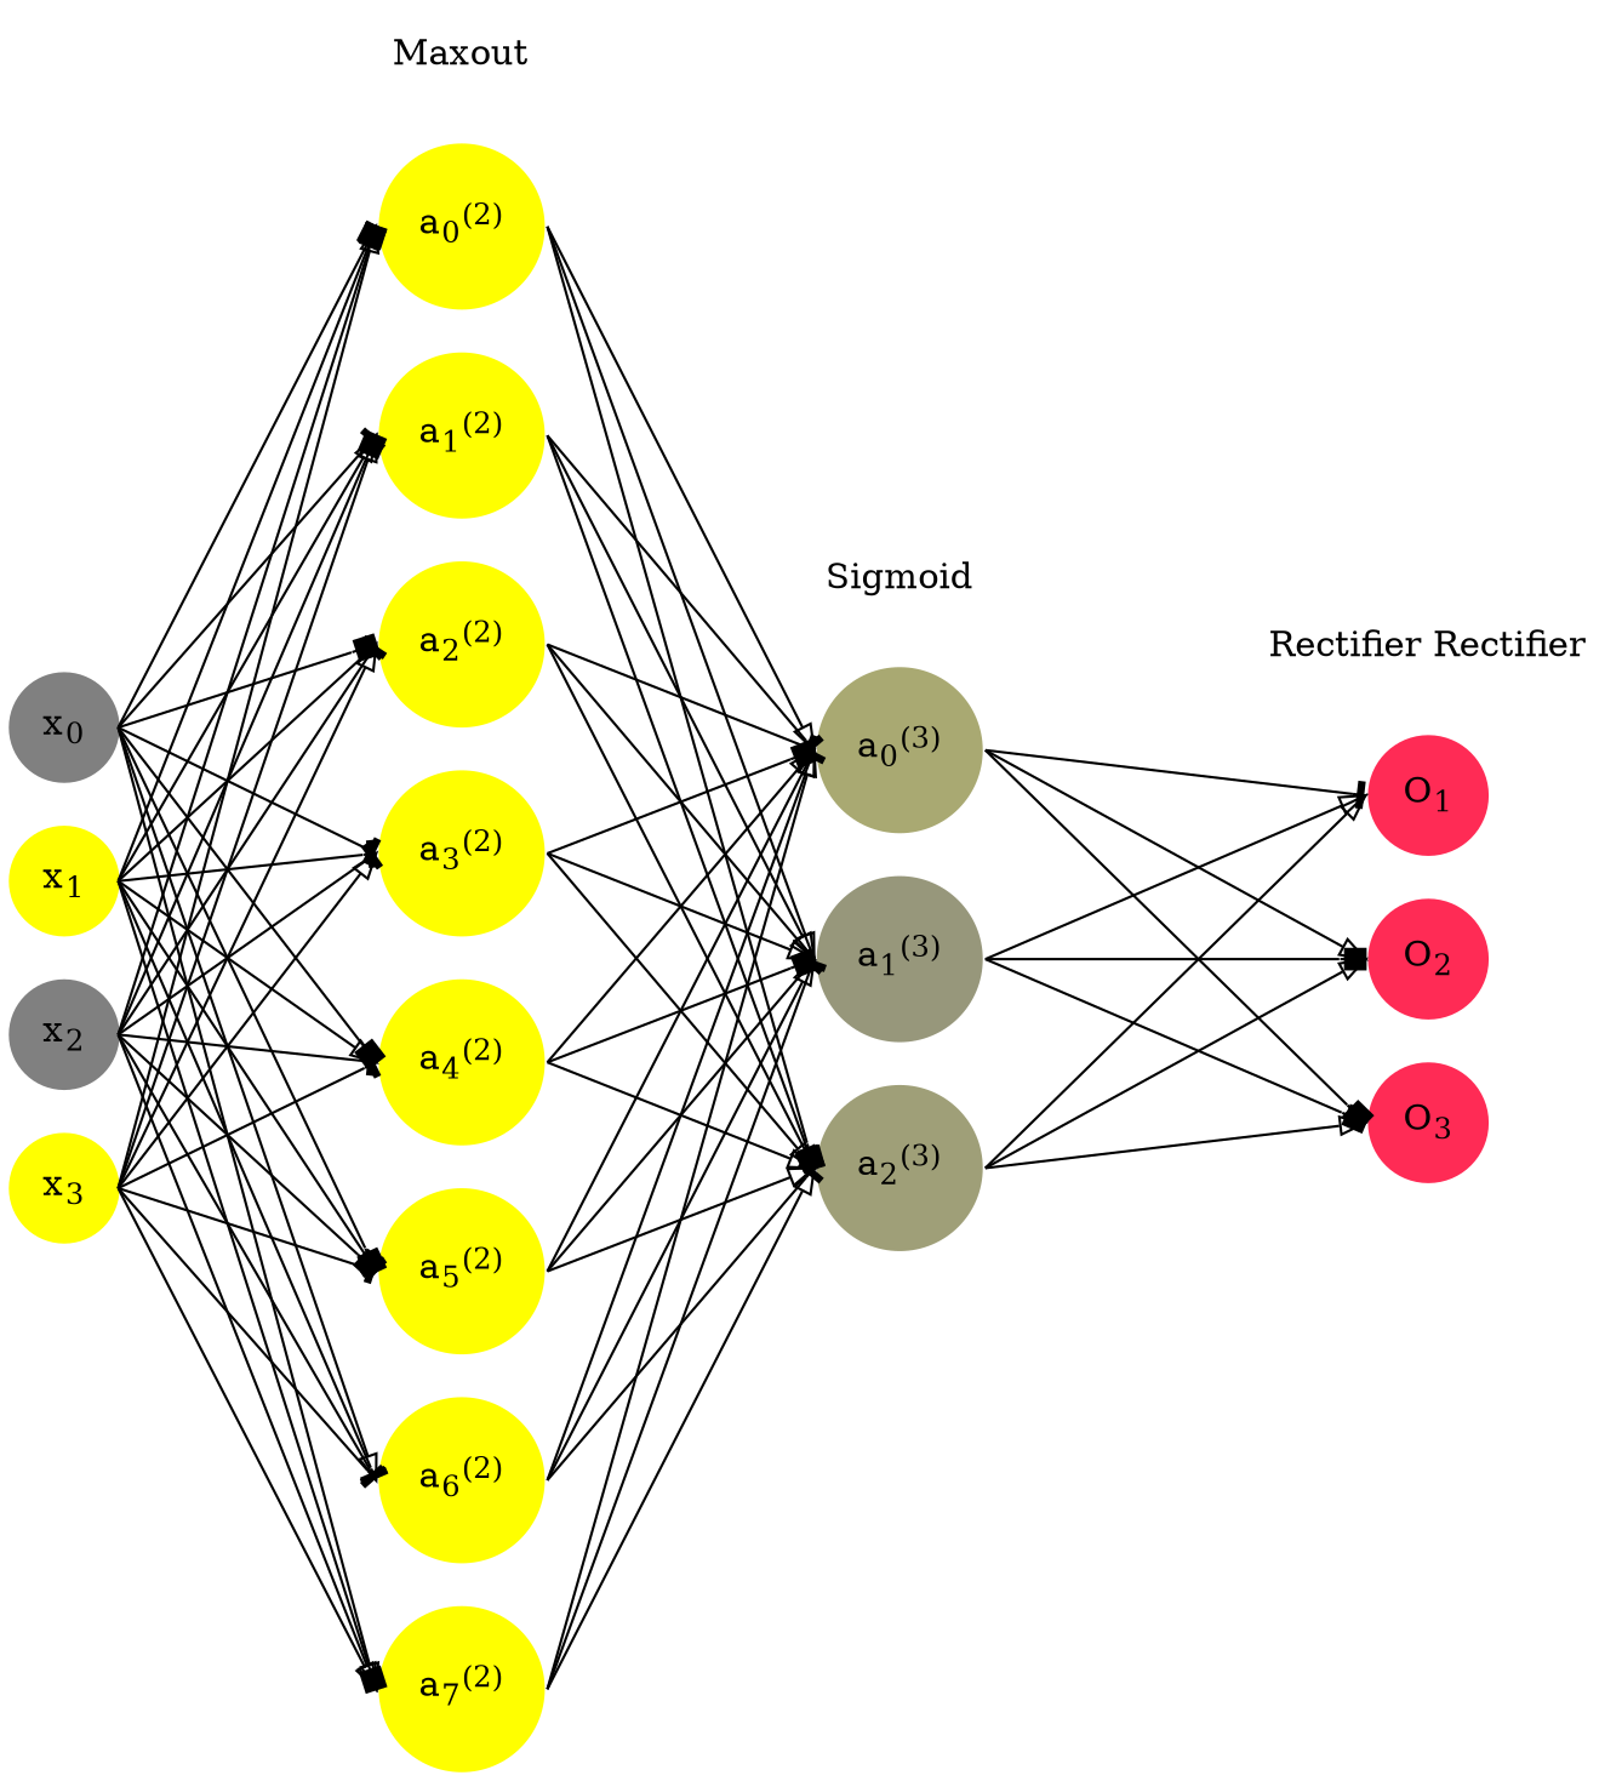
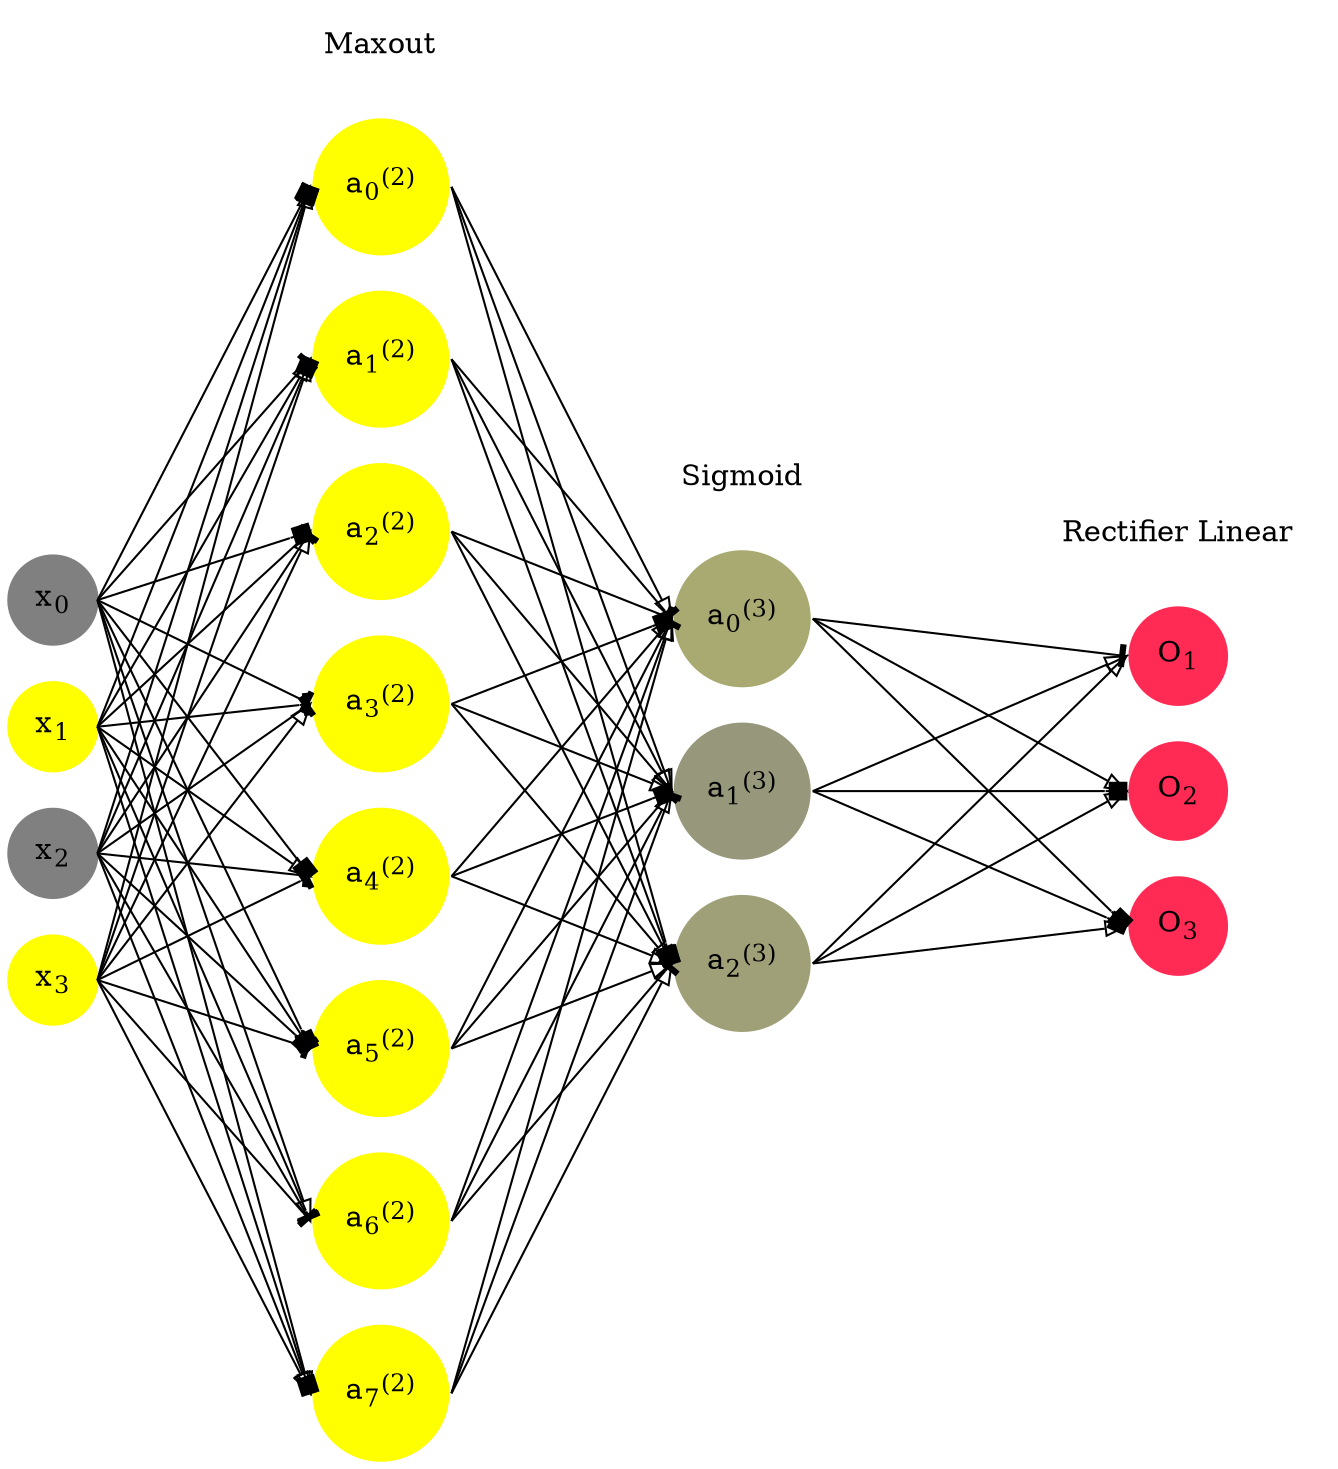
  digraph {
    rankdir=LR
    ranksep=1.4
    splines=false
    node [color="0.1667, 2.072321, 1.536161" fillcolor="0.1667, 2.072321, 1.536161" shape=circle style=filled]
    edge [headport=w style=solid tailport=e arrowhead=onormal]
    n1 [color="0.1667, 0.0, 0.5" fillcolor="0.1667, 0.0, 0.5" label=<x<sub>0</sub>>]
    n2 [color="0.1667, 1.0, 1.0" fillcolor="0.1667, 1.0, 1.0" label=<x<sub>1</sub>>]
    n3 [color="0.1667, 0.0, 0.5" fillcolor="0.1667, 0.0, 0.5" label=<x<sub>2</sub>>]
    n4 [color="0.1667, 1.0, 1.0" fillcolor="0.1667, 1.0, 1.0" label=<x<sub>3</sub>>]
    n5 [label=<a<sub>0</sub><sup>(2)</sup>>]
    n6 [label=<a<sub>1</sub><sup>(2)</sup>>]
    n7 [label=<a<sub>2</sub><sup>(2)</sup>>]
    n8 [label=<a<sub>3</sub><sup>(2)</sup>>]
    n9 [label=<a<sub>4</sub><sup>(2)</sup>>]
    n10 [label=<a<sub>5</sub><sup>(2)</sup>>]
    n11 [label=<a<sub>6</sub><sup>(2)</sup>>]
    n12 [label=<a<sub>7</sub><sup>(2)</sup>>]
    n13 [color="0.1667, 0.324222, 0.662111" fillcolor="0.1667, 0.324222, 0.662111" label=<a<sub>0</sub><sup>(3)</sup>>]
    n14 [color="0.1667, 0.181458, 0.590729" fillcolor="0.1667, 0.181458, 0.590729" label=<a<sub>1</sub><sup>(3)</sup>>]
    n15 [color="0.1667, 0.249448, 0.624724" fillcolor="0.1667, 0.249448, 0.624724" label=<a<sub>2</sub><sup>(3)</sup>>]
    n16 [color="0.9667, 0.83, 1.0" fillcolor="0.9667, 0.83, 1.0" label=<O<sub>1</sub>>]
    n17 [color="0.9667, 0.83, 1.0" fillcolor="0.9667, 0.83, 1.0" label=<O<sub>2</sub>>]
    n18 [color="0.9667, 0.83, 1.0" fillcolor="0.9667, 0.83, 1.0" label=<O<sub>3</sub>>]
    n19 [label=Maxout shape=plaintext color=gray40 fillcolor="" style=""]
    n20 [label=Sigmoid shape=plaintext color=gray40 fillcolor="" style=""]
-   n21 [label="Rectifier Rectifier" shape=plaintext color=gray40 fillcolor="" style=""]
+   n21 [label="Rectifier Linear" shape=plaintext color=gray40 fillcolor="" style=""]
    subgraph sub_1 {
      n1
    }
    subgraph sub_2 {
      n2
    }
    subgraph sub_3 {
      n3
    }
    subgraph sub_4 {
      n4
    }
    subgraph sub_5 {
      n5
    }
    subgraph sub_6 {
      n6
    }
    subgraph sub_7 {
      n7
    }
    subgraph sub_8 {
      n8
    }
    subgraph sub_9 {
      n9
    }
    subgraph sub_10 {
      n10
    }
    subgraph sub_11 {
      n11
    }
    subgraph sub_12 {
      n12
    }
    subgraph sub_13 {
      n13
    }
    subgraph sub_14 {
      n14
    }
    subgraph sub_15 {
      n15
    }
    subgraph sub_16 {
      n16
    }
    subgraph sub_17 {
      n17
    }
    subgraph sub_18 {
      n18
    }
    subgraph sub_19 {
      rank=same
      n1
      n2
      n3
      n4
    }
    subgraph sub_20 {
      rank=same
      n5
      n6
      n7
      n8
      n9
      n10
      n11
      n12
    }
    subgraph sub_21 {
      rank=same
      n13
      n14
      n15
    }
    subgraph sub_22 {
      rank=same
      n16
      n17
      n18
    }
    subgraph sub_23 {
      rank=same
      n5
      n19
    }
    subgraph sub_24 {
      rank=same
      n13
      n20
    }
    subgraph sub_25 {
      rank=same
      n16
      n21
    }
    n1 -> n2 [style=invis arrowhead=""]
    n1 -> n5 [arrowhead=box]
    n1 -> n6 [arrowhead=tee]
    n1 -> n7 [arrowhead=box]
    n1 -> n8 [arrowhead=tee]
    n1 -> n9 [arrowhead=box]
    n1 -> n10 [arrowhead=box]
    n1 -> n11
    n1 -> n12
    n2 -> n3 [style=invis arrowhead=""]
    n2 -> n5 [arrowhead=box]
    n2 -> n6
    n2 -> n7 [arrowhead=tee]
    n2 -> n8 [arrowhead=tee]
    n2 -> n9
    n2 -> n10 [arrowhead=tee]
    n2 -> n11 [arrowhead=tee]
    n2 -> n12 [arrowhead=box]
    n3 -> n4 [style=invis arrowhead=""]
    n3 -> n5 [arrowhead=box]
    n3 -> n6 [arrowhead=box]
    n3 -> n7 [arrowhead=tee]
    n3 -> n8 [arrowhead=tee]
    n3 -> n9 [arrowhead=tee]
    n3 -> n10 [arrowhead=box]
    n3 -> n11 [arrowhead=tee]
    n3 -> n12
    n4 -> n5
    n4 -> n6
    n4 -> n7
    n4 -> n8
    n4 -> n9 [arrowhead=tee]
    n4 -> n10 [arrowhead=tee]
    n4 -> n11 [arrowhead=tee]
    n4 -> n12
    n5 -> n6 [style=invis arrowhead=""]
    n5 -> n13
    n5 -> n14
    n5 -> n15 [arrowhead=box]
    n6 -> n7 [style=invis arrowhead=""]
    n6 -> n13 [arrowhead=tee]
    n6 -> n14
    n6 -> n15 [arrowhead=box]
    n7 -> n8 [style=invis arrowhead=""]
    n7 -> n13 [arrowhead=tee]
    n7 -> n14
    n7 -> n15 [arrowhead=box]
    n8 -> n9 [style=invis arrowhead=""]
    n8 -> n13 [arrowhead=box]
    n8 -> n14
    n8 -> n15
    n9 -> n10 [style=invis arrowhead=""]
    n9 -> n13
    n9 -> n14 [arrowhead=box]
    n9 -> n15
    n10 -> n11 [style=invis arrowhead=""]
    n10 -> n13 [arrowhead=tee]
    n10 -> n14 [arrowhead=tee]
    n10 -> n15
    n11 -> n12 [style=invis arrowhead=""]
    n11 -> n13
    n11 -> n14
    n11 -> n15 [arrowhead=tee]
    n12 -> n13
    n12 -> n14 [arrowhead=tee]
    n12 -> n15
    n13 -> n14 [style=invis arrowhead=""]
    n13 -> n16 [arrowhead=tee]
    n13 -> n17
    n13 -> n18 [arrowhead=box]
    n14 -> n15 [style=invis arrowhead=""]
    n14 -> n16
    n14 -> n17 [arrowhead=box]
    n14 -> n18 [arrowhead=box]
    n15 -> n16
    n15 -> n17
    n15 -> n18
    n16 -> n17 [style=invis arrowhead=""]
    n17 -> n18 [style=invis arrowhead=""]
    n19 -> n5 [style=invis arrowhead=""]
    n20 -> n13 [style=invis arrowhead=""]
    n21 -> n16 [style=invis arrowhead=""]
  }
